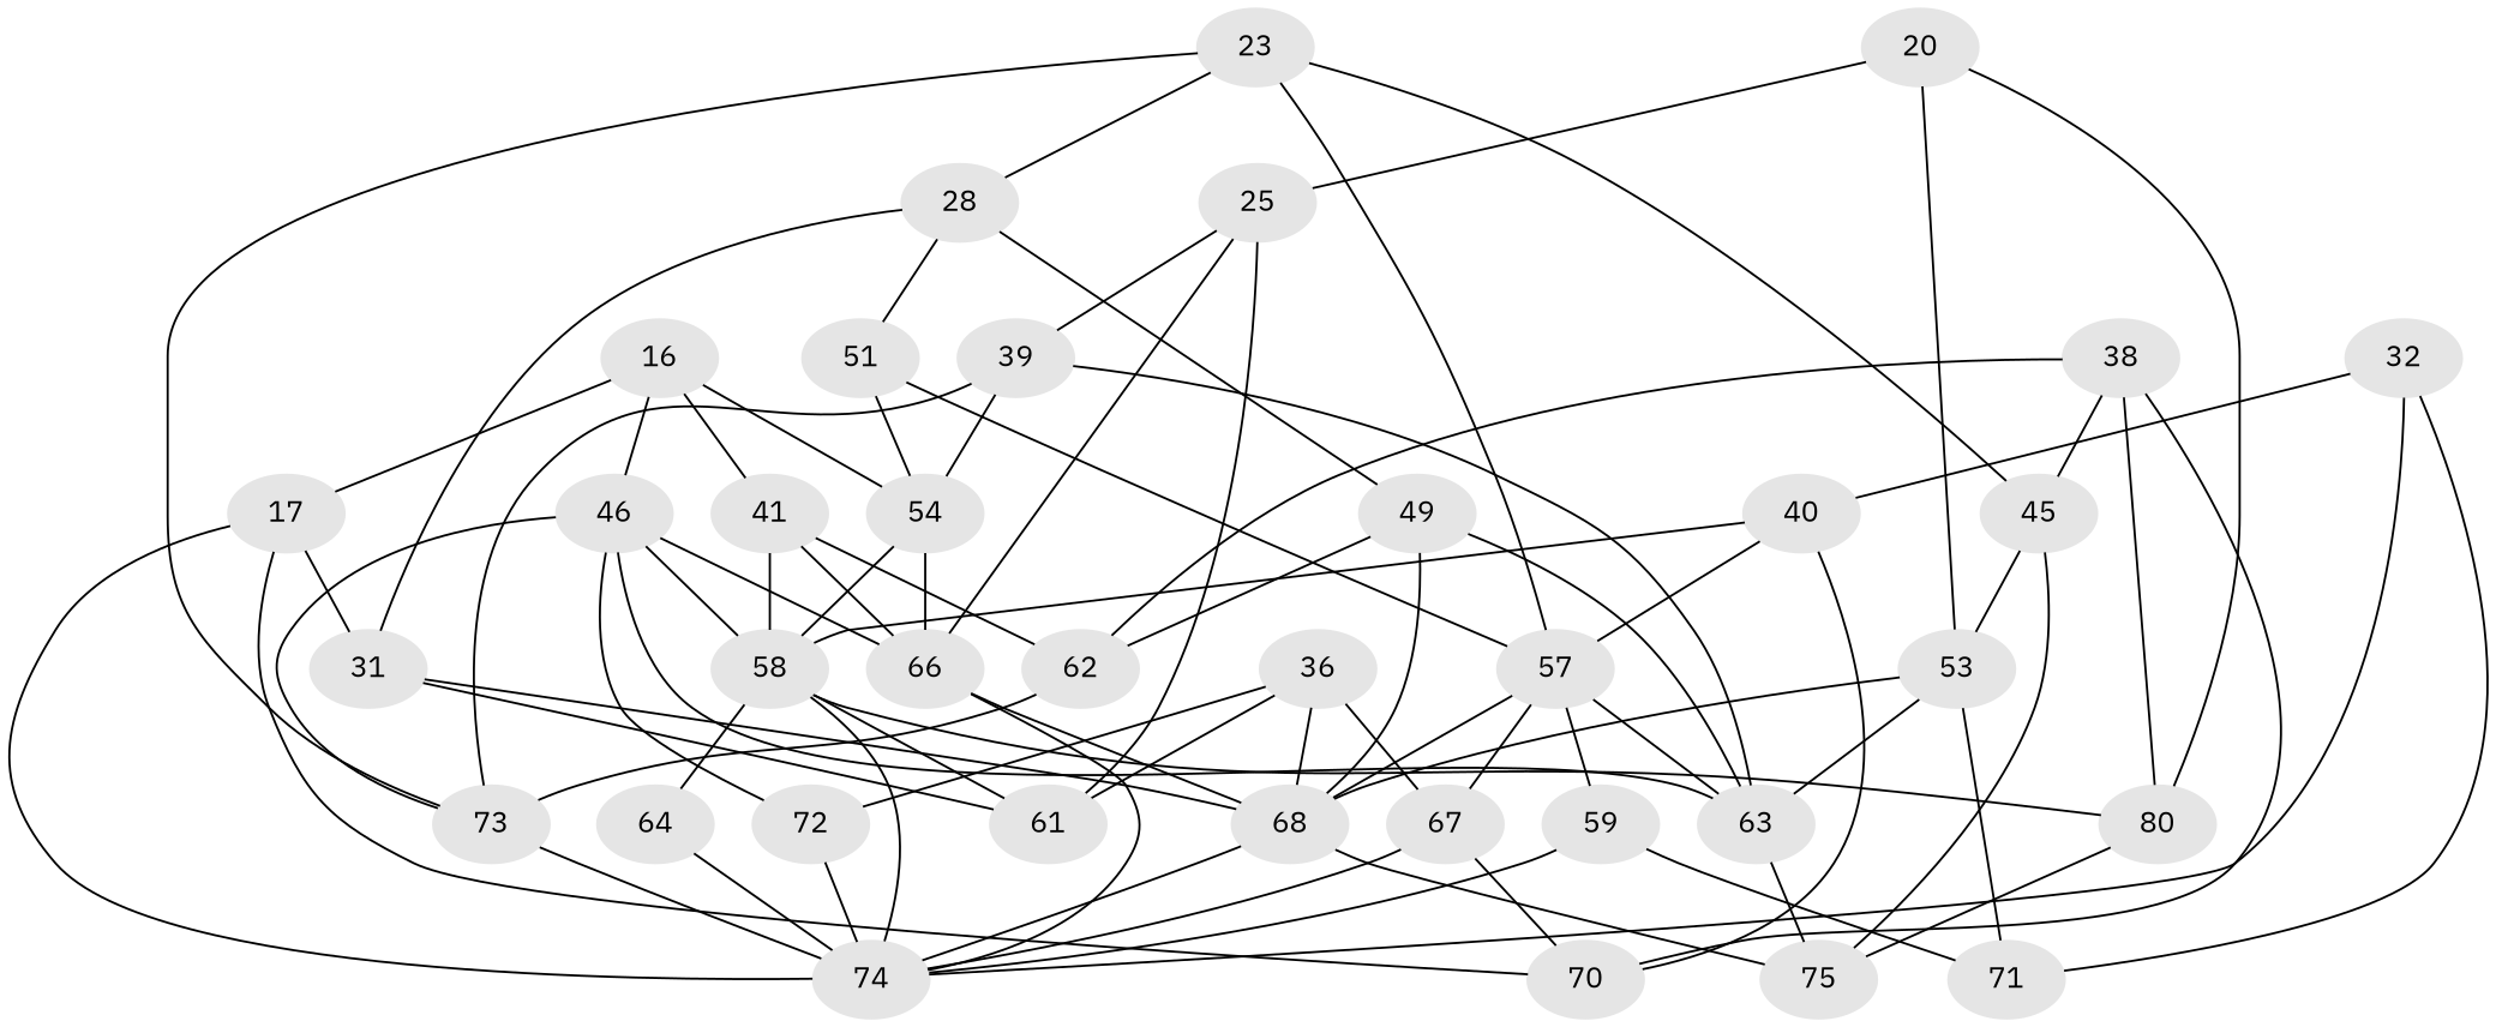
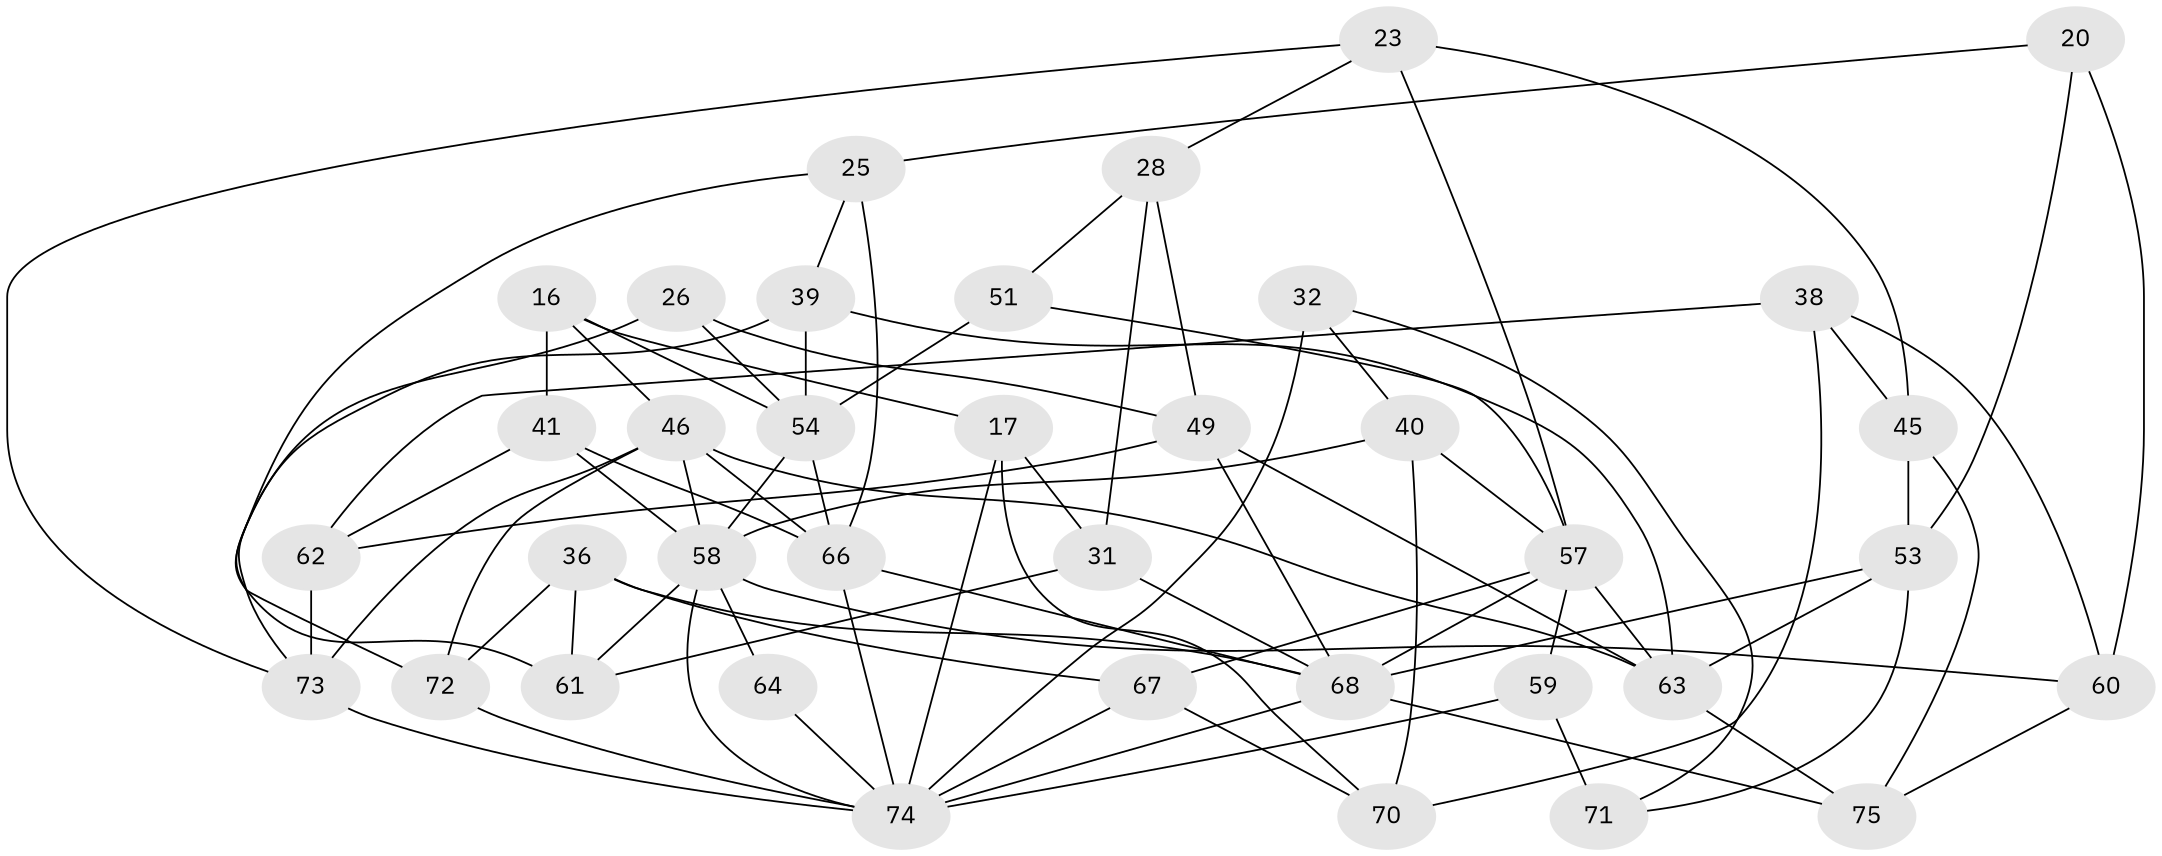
  graph {
    fontname="IBM Plex Sans"
    node [color=gray90 fontname="IBM Plex Sans" style=filled]
    edge [fontname="IBM Plex Sans"]
    16 [super="+1"]
    17 [super="+14"]
    41 [super="+22+3"]
    46 [super="+28"]
    54 [super="+47+43"]
    31
    70
    74 [super="+5+37+56"]
    66 [super="+48"]
    62
    58 [super="+42"]
    73 [super="+69"]
    72 [super="+65"]
    63 [super="+12+21"]
    61
    68 [super="+50+55"]
    n17 [label=25]
    20
    53 [super="+29+34"]
-   60 [label=80]
+   60
    39
    71
    75
    n24 [label=28 super="+4"]
    49 [super="+33"]
    51 [super="+18"]
    23
    45
    57 [super="+6+10+13+52"]
    59 [super="+44"]
    67
+   26
    32
    40
    36
    38
    64
    16 -- 17 [weight=2]
    16 -- 41 [weight=2]
    16 -- 46
    16 -- 54
    17 -- 31
    17 -- 70
    17 -- 74 [weight=2]
    41 -- 66 [weight=2]
    41 -- 62
    41 -- 58
    46 -- 66
    46 -- 58 [weight=2]
    46 -- 73
    46 -- 72 [weight=2]
    46 -- 63
    54 -- 66 [weight=2]
    54 -- 58
    31 -- 61
    31 -- 68
    66 -- 74
    66 -- 68
    62 -- 73
    58 -- 74
    58 -- 61
    58 -- 60
    58 -- 64 [weight=2]
    73 -- 74 [weight=2]
    72 -- 74
    63 -- 75
    68 -- 74
    68 -- 75
    n17 -- 66
    n17 -- 61
    n17 -- 39
    20 -- n17
    20 -- 53 [weight=2]
    20 -- 60
    53 -- 63 [weight=2]
    53 -- 68 [weight=4]
    53 -- 71
    60 -- 75
    39 -- 54
    39 -- 73
    39 -- 63
    n24 -- 31
    n24 -- 49 [weight=2]
    n24 -- 51 [weight=2]
    49 -- 62
    49 -- 63
    49 -- 68
    51 -- 54 [weight=2]
    51 -- 57 [weight=2]
    23 -- 73
    23 -- n24
    23 -- 45
    23 -- 57
    45 -- 53
    45 -- 75
    57 -- 63 [weight=2]
    57 -- 68 [weight=3]
    57 -- 59 [weight=2]
    57 -- 67
    59 -- 74
    59 -- 71 [weight=2]
    67 -- 70
    67 -- 74
+   26 -- 54
+   26 -- 72
+   26 -- 49
    32 -- 74 [weight=2]
    32 -- 71
    32 -- 40
    40 -- 70
    40 -- 58
    40 -- 57
    36 -- 72
    36 -- 61
    36 -- 68
    36 -- 67
    38 -- 70
    38 -- 62
    38 -- 60
    38 -- 45
    64 -- 74 [weight=2]
  }
